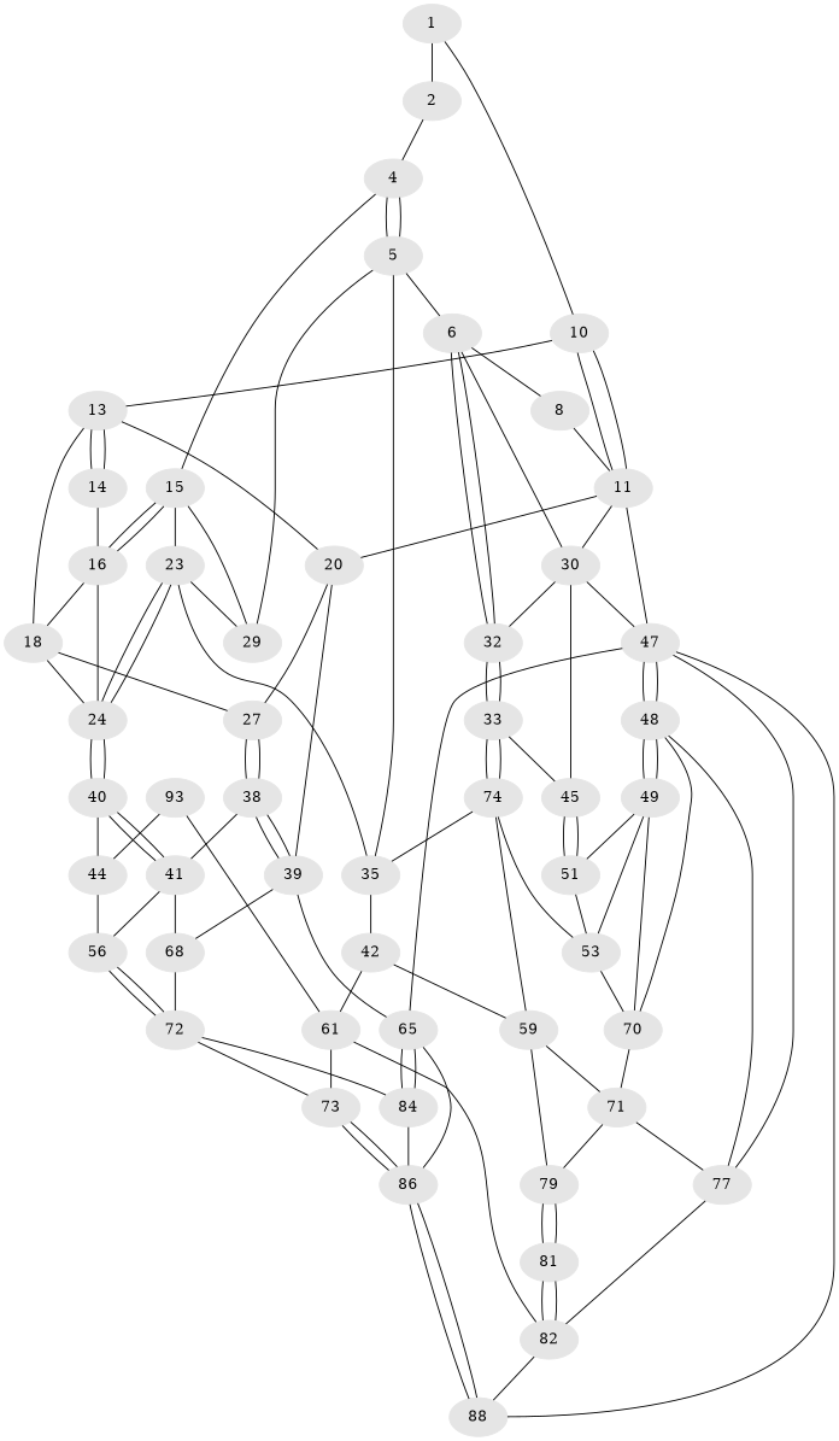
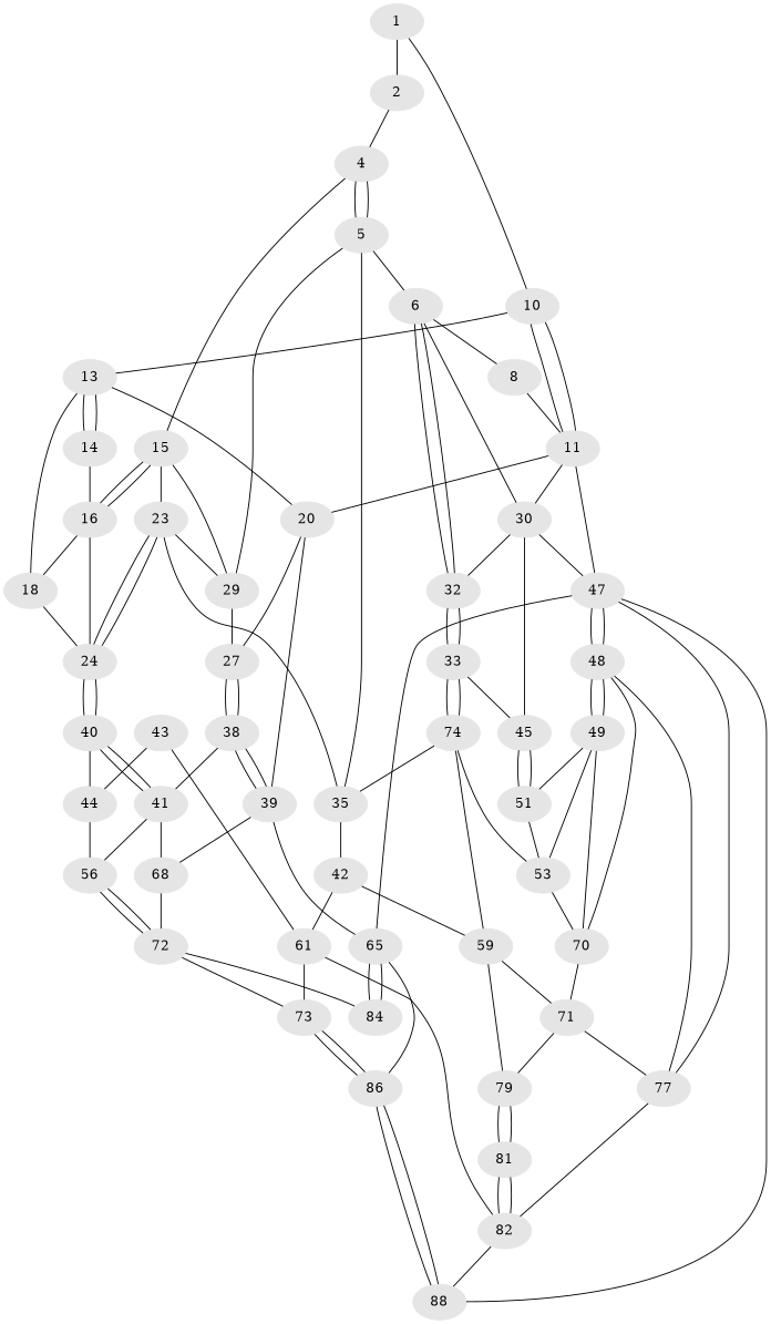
  graph {
    node [color=gray90 style=filled]
    1 [super="+9"]
    2 [super="+3"]
    10
    4
    11 [super="+12"]
    13 [super="+19"]
    5 [super="+28"]
    15 [super="+22"]
    6 [super="+7"]
    29
    35 [super="+36"]
    16 [super="+17"]
    23 [super="+37"]
    8
    30 [super="+31"]
    32
    42 [super="+61"]
    47 [super="+67"]
    45 [super="+46"]
    33
    20 [super="+21"]
    14
    18 [super="+26"]
    27
    39 [super="+64"]
    65 [super="+66"]
    48 [super="+76"]
    77 [super="+85"]
    88
    24 [super="+25"]
    40
    38
    68
    41 [super="+57"]
    44 [super="+55"]
    51 [super="+52"]
    n37 [label=74 super="+54"]
    53 [super="+69"]
    59 [super="+60"]
    70 [super="+75"]
    71 [super="+78"]
    79 [super="+80"]
    n43 [label=61 super="+63"]
    56
    84
    86 [super="+87"]
    72 [super="+74"]
-   43 [super="+58" label=93]
+   43 [super="+58"]
    73
    82 [super="+83"]
    49 [super="+50"]
    81
    1 -- 2 [weight=2]
    1 -- 10
    2 -- 4
    10 -- 11
    10 -- 11
    10 -- 13
    4 -- 5
    4 -- 5
    4 -- 15
    11 -- 30
    11 -- 47
    11 -- 20
    13 -- 20
    13 -- 14
    13 -- 14
    13 -- 18
    5 -- 6
    5 -- 29
    5 -- 35
    15 -- 29
    15 -- 16
    15 -- 16
    15 -- 23
    6 -- 8
    6 -- 30
    6 -- 32
    6 -- 32
    35 -- 42
    16 -- 18
    16 -- 24
    23 -- 29
    23 -- 35
    23 -- 24
    23 -- 24
    8 -- 11
    30 -- 32
    30 -- 47
    30 -- 45
    32 -- 33
    32 -- 33
    42 -- 59
    42 -- n43
    47 -- 65
    47 -- 48
    47 -- 48
    47 -- 77
    47 -- 88
    45 -- 51 [weight=2]
    45 -- 51
    33 -- 45
    33 -- n37
    33 -- n37
    20 -- 27
    20 -- 39
    14 -- 16
-   18 -- 27
+   29 -- 27
    18 -- 24
    27 -- 38
    27 -- 38
    39 -- 65
    39 -- 68
    65 -- 84
    65 -- 84
    65 -- 86
    48 -- 77
    48 -- 70
    48 -- 49
    48 -- 49
    77 -- 82
    24 -- 40
    24 -- 40
    40 -- 41
    40 -- 41
    40 -- 44
    38 -- 39
    38 -- 39
    38 -- 41
    68 -- 72
    41 -- 68
    41 -- 56
    44 -- 56
    51 -- 53
    n37 -- 35
    n37 -- 53
    n37 -- 59
    53 -- 70
    59 -- 71
    59 -- 79
    70 -- 71
    71 -- 77
    71 -- 79
    79 -- 81 [weight=2]
    79 -- 81
    n43 -- 73
    n43 -- 82
    56 -- 72
    56 -- 72
-   84 -- 86
    86 -- 88
    86 -- 88
    72 -- 84
    72 -- 73
    43 -- 44 [weight=2]
    43 -- n43
    73 -- 86
    73 -- 86
    82 -- 88
    49 -- 51
    49 -- 53
    49 -- 70
    81 -- 82
    81 -- 82
  }
